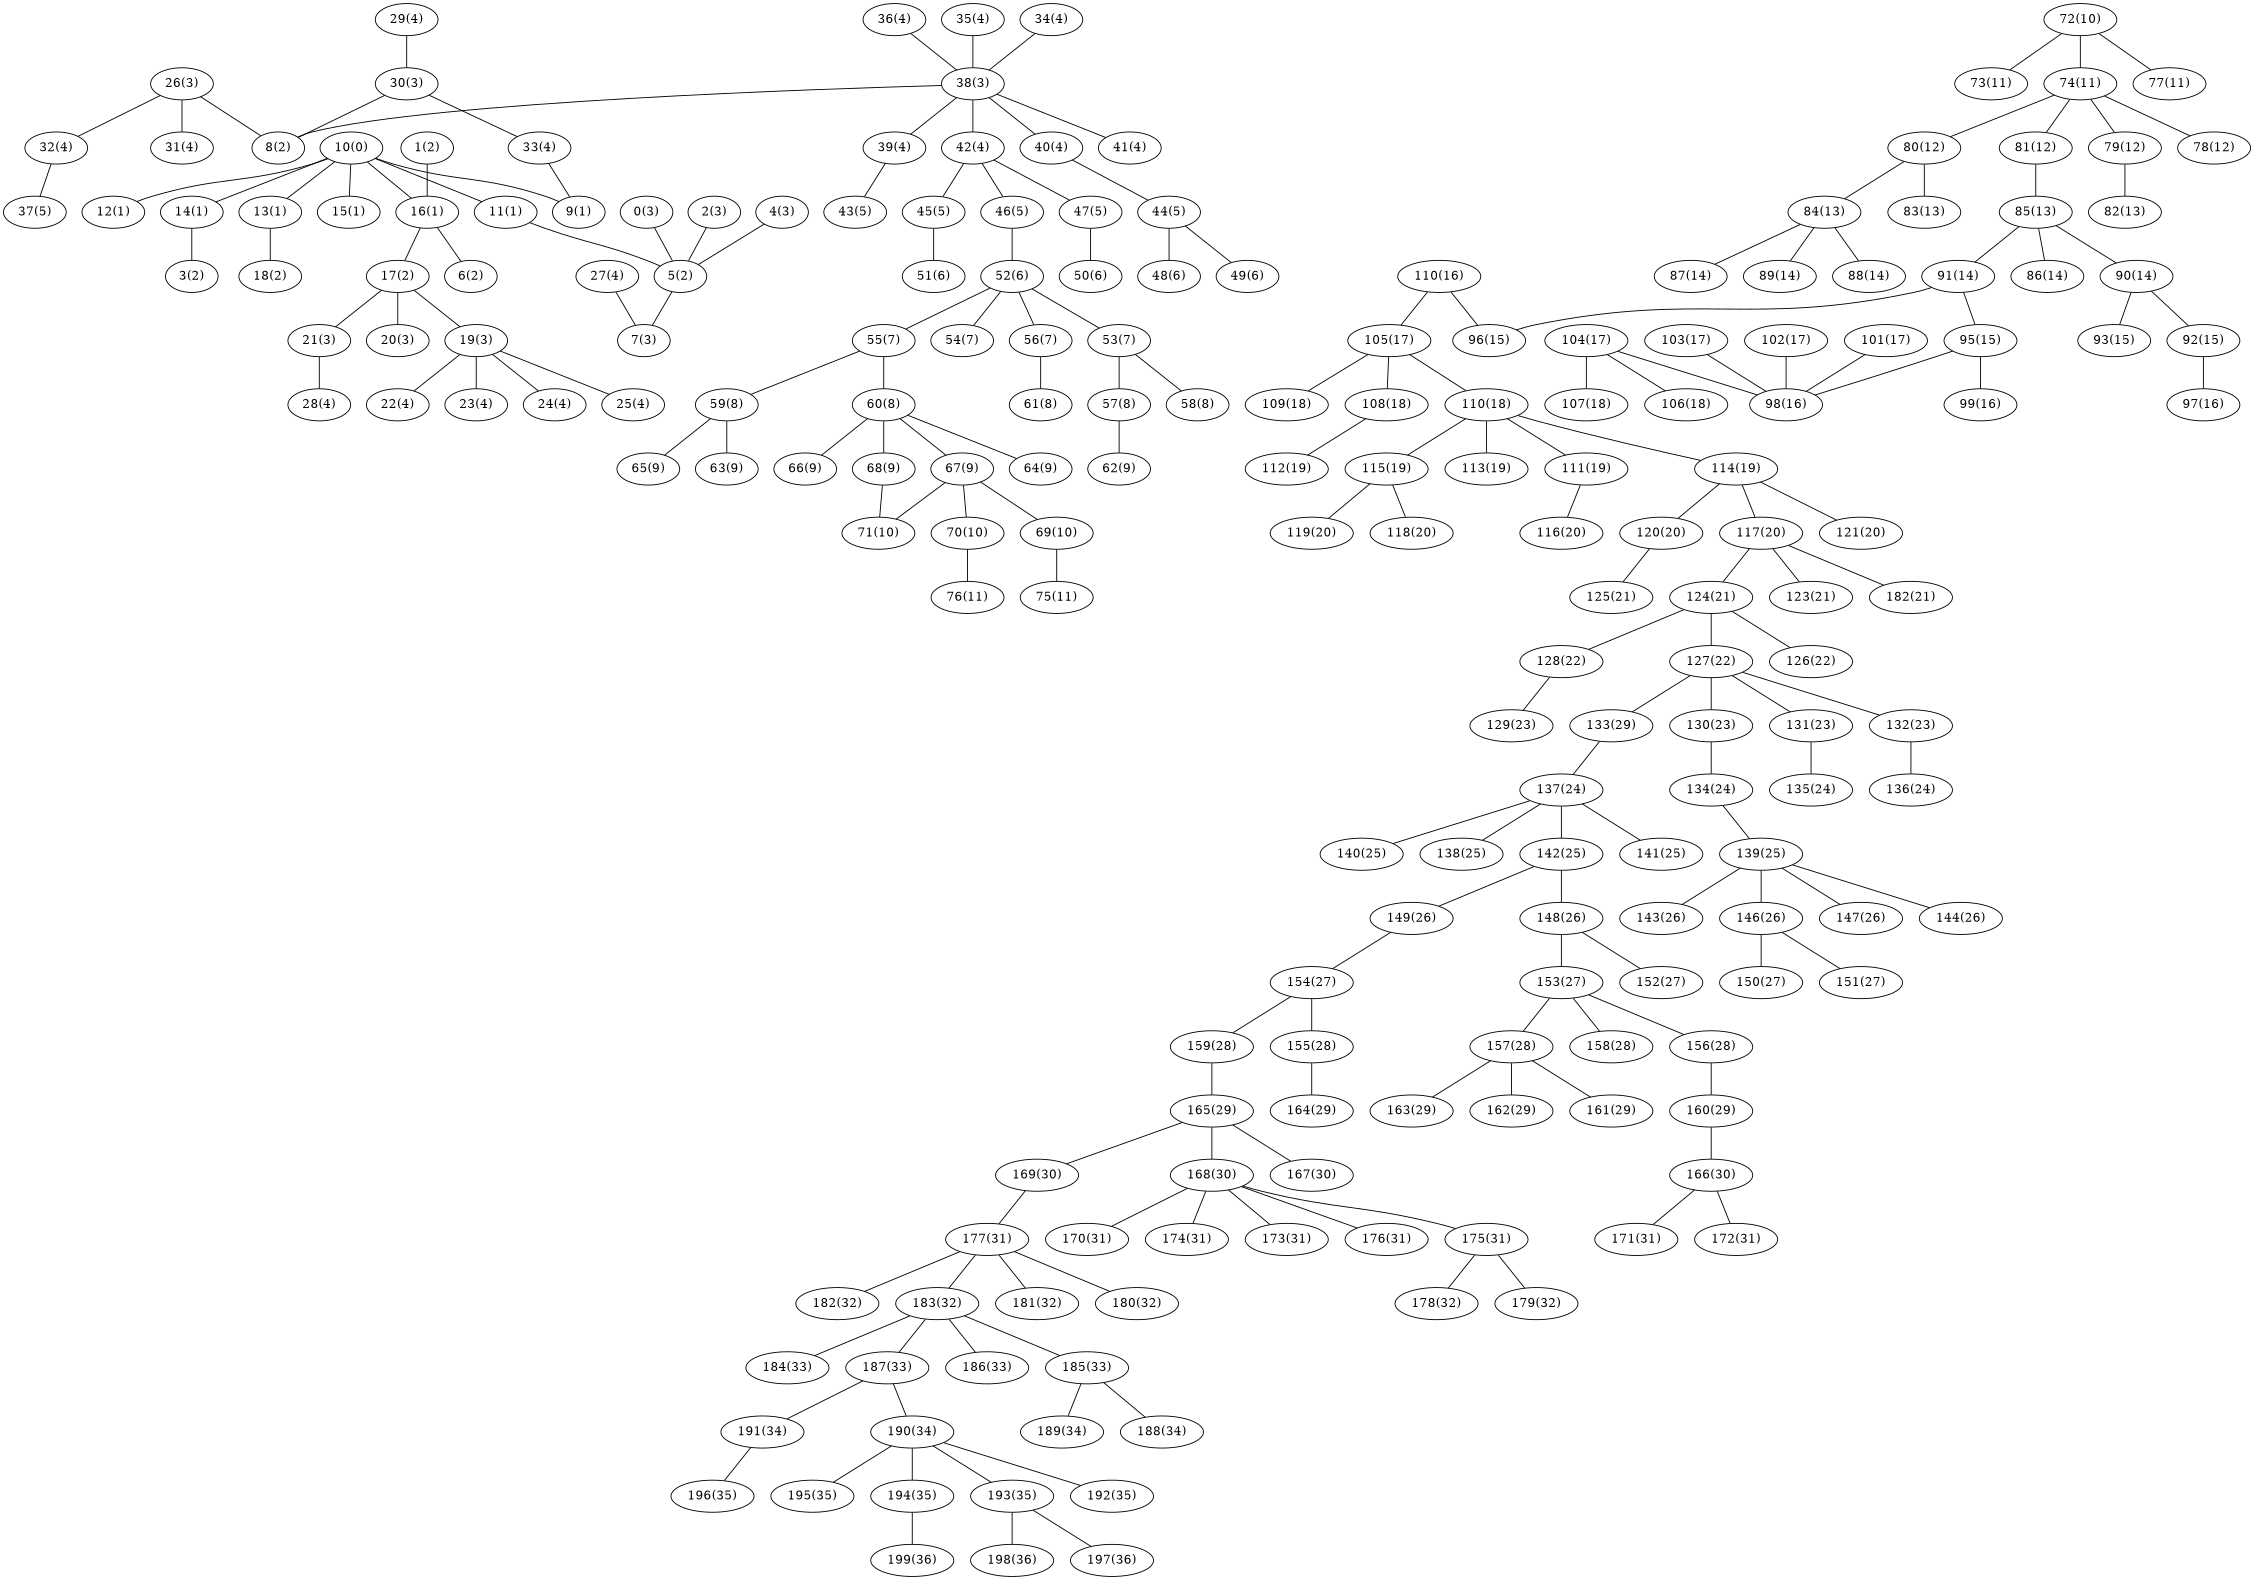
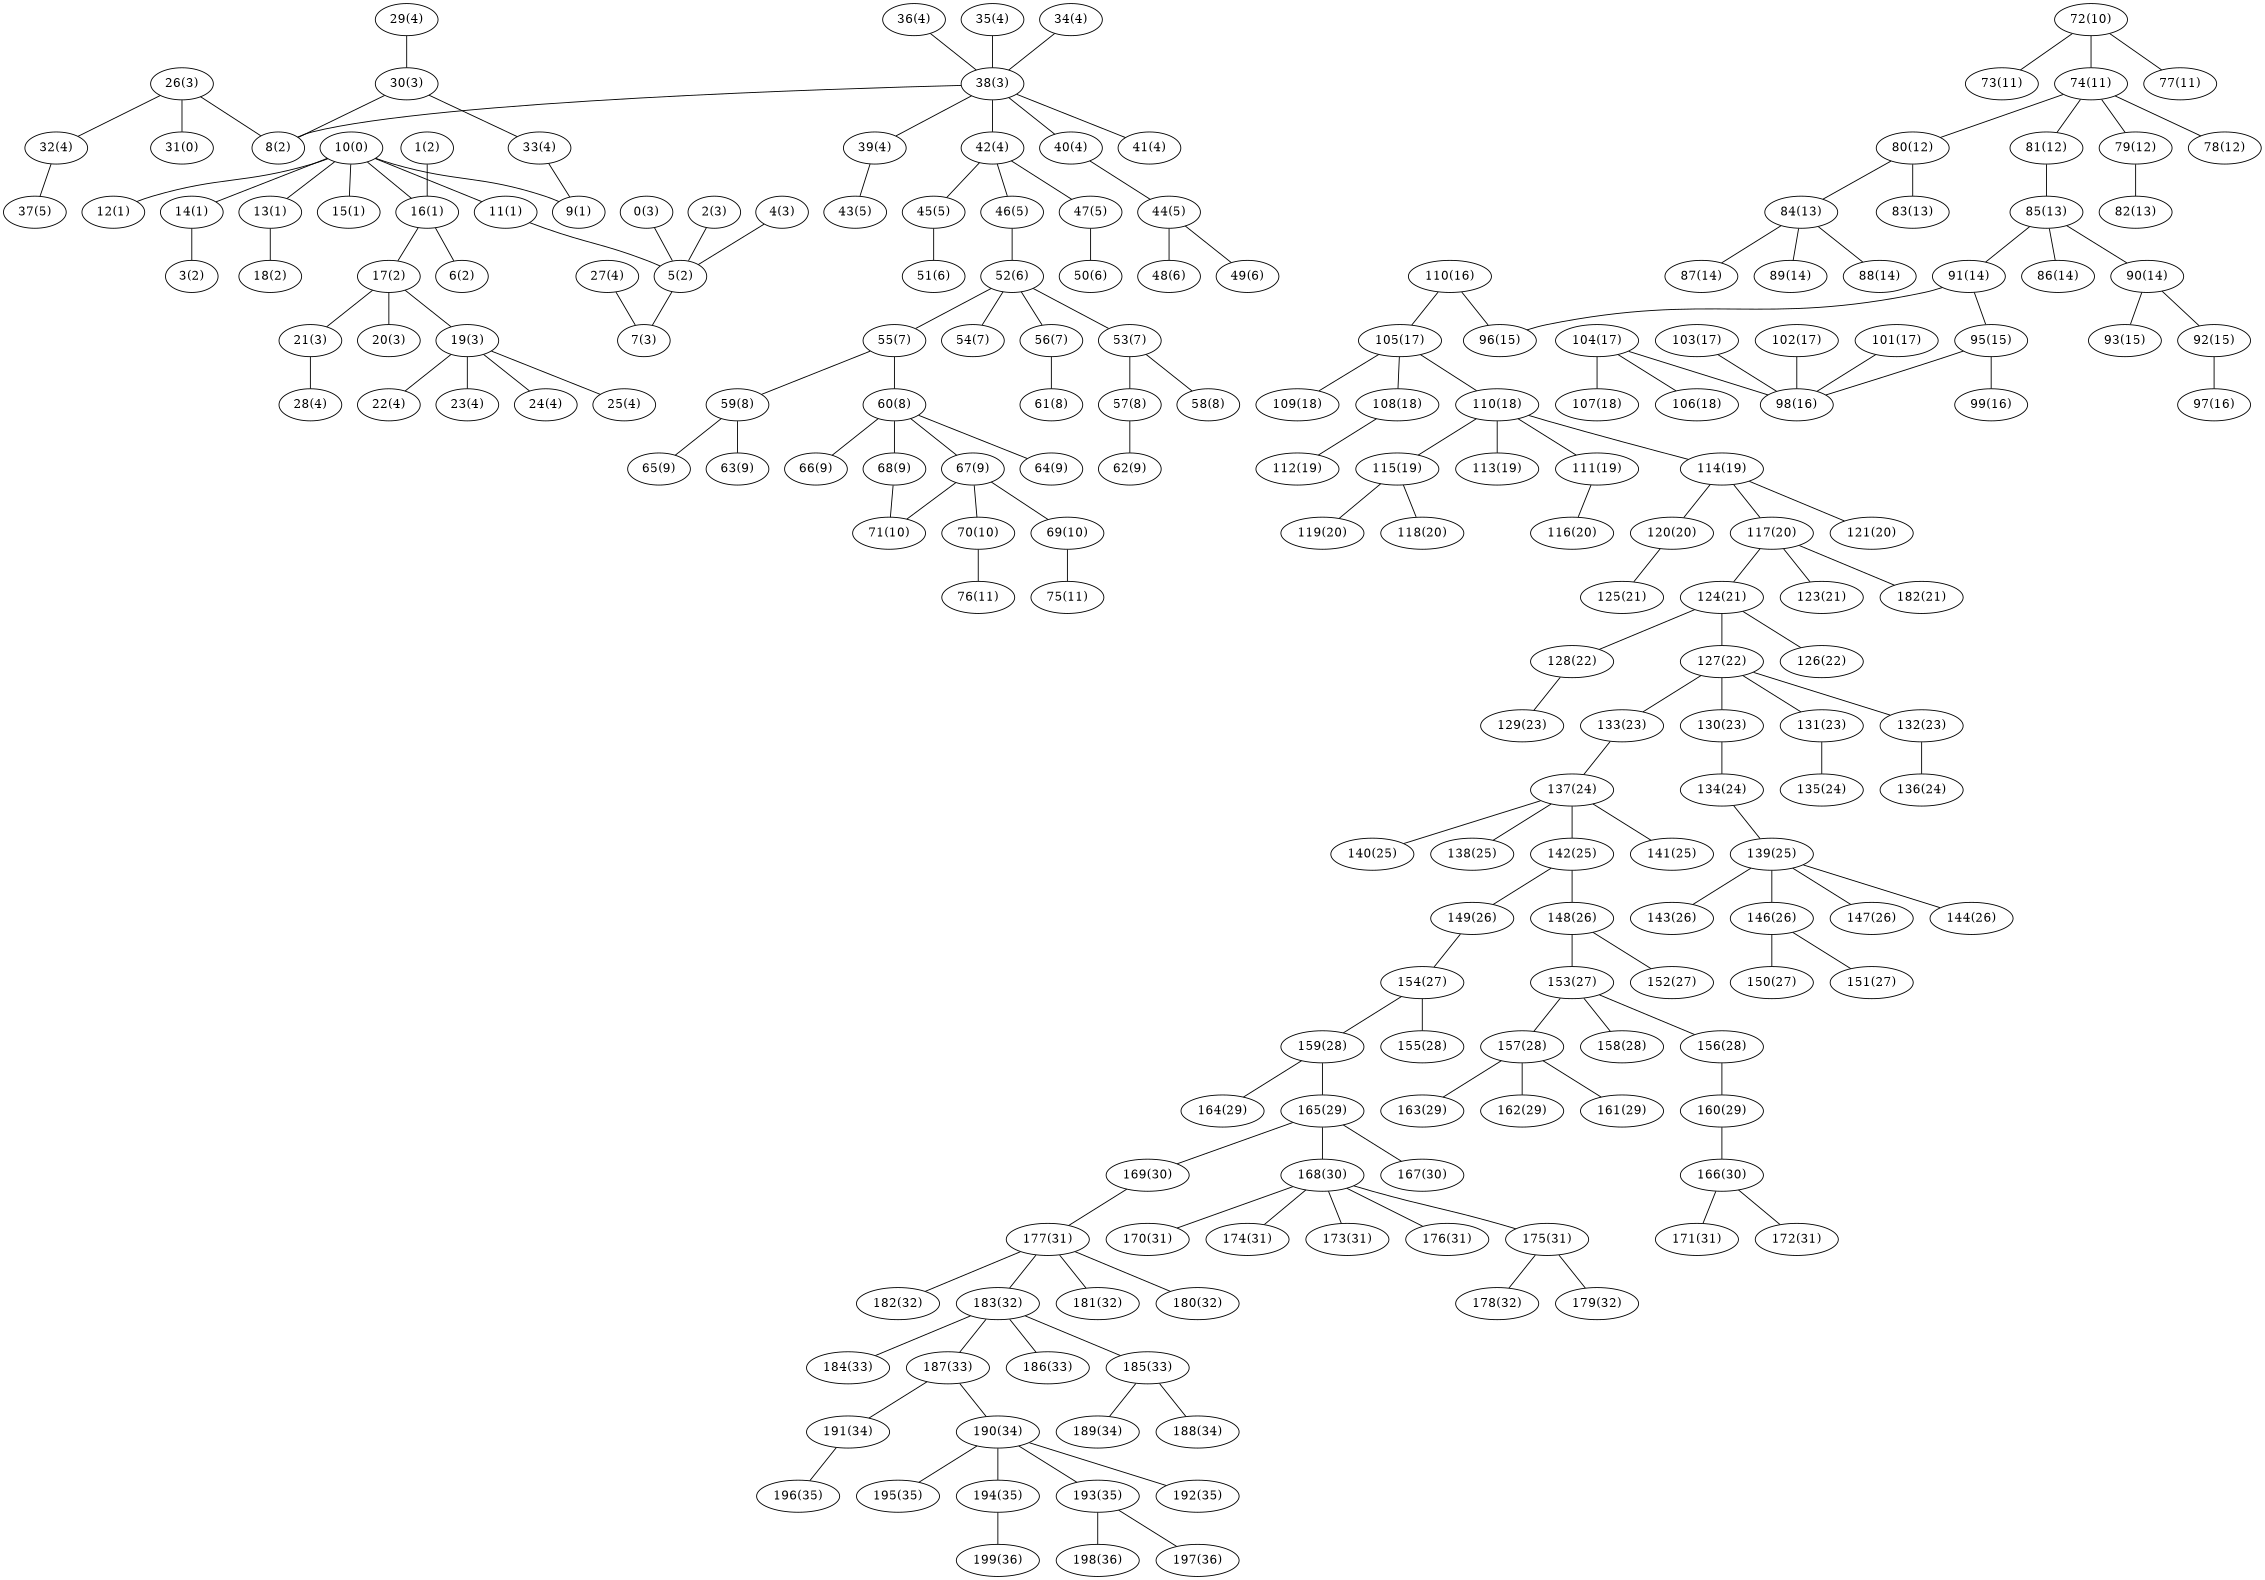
  graph {
    edge [weight=1]
    n1 [label="55(7)"]
    n2 [label="59(8)"]
    n3 [label="60(8)"]
    n4 [label="63(9)"]
    n5 [label="65(9)"]
    n6 [label="64(9)"]
    n7 [label="66(9)"]
    n8 [label="68(9)"]
    n9 [label="67(9)"]
    n10 [label="57(8)"]
    n11 [label="62(9)"]
    n12 [label="177(31)"]
    n13 [label="181(32)"]
    n14 [label="180(32)"]
    n15 [label="182(32)"]
    n16 [label="183(32)"]
    n17 [label="184(33)"]
    n18 [label="187(33)"]
    n19 [label="186(33)"]
    n20 [label="185(33)"]
    n21 [label="26(3)"]
    n22 [label="32(4)"]
    n23 [label="8(2)"]
-   n24 [label="31(4)"]
+   n24 [label="31(0)"]
    n25 [label="37(5)"]
    n26 [label="30(3)"]
    n27 [label="33(4)"]
    n28 [label="9(1)"]
    n29 [label="99(16)"]
    n30 [label="110(16)"]
    n31 [label="96(15)"]
    n32 [label="105(17)"]
    n33 [label="108(18)"]
    n34 [label="110(18)"]
    n35 [label="109(18)"]
    n36 [label="147(26)"]
    n37 [label="149(26)"]
    n38 [label="154(27)"]
    n39 [label="155(28)"]
    n40 [label="159(28)"]
    n41 [label="70(10)"]
    n42 [label="76(11)"]
    n43 [label="73(11)"]
    n44 [label="118(20)"]
    n45 [label="182(21)"]
    n46 [label="29(4)"]
    n47 [label="167(30)"]
    n48 [label="173(31)"]
    n49 [label="0(3)"]
    n50 [label="5(2)"]
    n51 [label="7(3)"]
    n52 [label="40(4)"]
    n53 [label="44(5)"]
    n54 [label="48(6)"]
    n55 [label="49(6)"]
    n56 [label="41(4)"]
    n57 [label="18(2)"]
    n58 [label="54(7)"]
    n59 [label="11(1)"]
    n60 [label="14(1)"]
    n61 [label="3(2)"]
    n62 [label="92(15)"]
    n63 [label="97(16)"]
    n64 [label="132(23)"]
    n65 [label="136(24)"]
-   n66 [label="133(29)"]
+   n66 [label="133(23)"]
    n67 [label="137(24)"]
    n68 [label="141(25)"]
    n69 [label="140(25)"]
    n70 [label="138(25)"]
    n71 [label="142(25)"]
    n72 [label="151(27)"]
    n73 [label="189(34)"]
    n74 [label="25(4)"]
    n75 [label="74(11)"]
    n76 [label="80(12)"]
    n77 [label="81(12)"]
    n78 [label="79(12)"]
    n79 [label="78(12)"]
    n80 [label="84(13)"]
    n81 [label="83(13)"]
    n82 [label="85(13)"]
    n83 [label="82(13)"]
    n84 [label="6(2)"]
    n85 [label="15(1)"]
    n86 [label="124(21)"]
    n87 [label="128(22)"]
    n88 [label="127(22)"]
    n89 [label="126(22)"]
    n90 [label="129(23)"]
    n91 [label="130(23)"]
    n92 [label="131(23)"]
    n93 [label="114(19)"]
    n94 [label="120(20)"]
    n95 [label="117(20)"]
    n96 [label="121(20)"]
    n97 [label="125(21)"]
    n98 [label="123(21)"]
    n99 [label="158(28)"]
    n100 [label="16(1)"]
    n101 [label="17(2)"]
    n102 [label="21(3)"]
    n103 [label="20(3)"]
    n104 [label="19(3)"]
    n105 [label="47(5)"]
    n106 [label="50(6)"]
    n107 [label="28(4)"]
    n108 [label="107(18)"]
    n109 [label="112(19)"]
    n110 [label="104(17)"]
    n111 [label="106(18)"]
    n112 [label="98(16)"]
    n113 [label="188(34)"]
    n114 [label="191(34)"]
    n115 [label="196(35)"]
    n116 [label="164(29)"]
    n117 [label="165(29)"]
    n118 [label="169(30)"]
    n119 [label="168(30)"]
    n120 [label="88(14)"]
    n121 [label="87(14)"]
    n122 [label="89(14)"]
    n123 [label="90(14)"]
    n124 [label="91(14)"]
    n125 [label="86(14)"]
    n126 [label="115(19)"]
    n127 [label="113(19)"]
    n128 [label="111(19)"]
    n129 [label="192(35)"]
    n130 [label="197(36)"]
    n131 [label="2(3)"]
    n132 [label="27(4)"]
    n133 [label="162(29)"]
    n134 [label="176(31)"]
    n135 [label="175(31)"]
    n136 [label="170(31)"]
    n137 [label="174(31)"]
    n138 [label="190(34)"]
    n139 [label="195(35)"]
    n140 [label="194(35)"]
    n141 [label="193(35)"]
    n142 [label="22(4)"]
    n143 [label="23(4)"]
    n144 [label="103(17)"]
    n145 [label="119(20)"]
    n146 [label="166(30)"]
    n147 [label="171(31)"]
    n148 [label="172(31)"]
    n149 [label="56(7)"]
    n150 [label="61(8)"]
    n151 [label="93(15)"]
    n152 [label="139(25)"]
    n153 [label="144(26)"]
    n154 [label="143(26)"]
    n155 [label="146(26)"]
    n156 [label="150(27)"]
    n157 [label="148(26)"]
    n158 [label="152(27)"]
    n159 [label="153(27)"]
    n160 [label="156(28)"]
    n161 [label="157(28)"]
    n162 [label="77(11)"]
    n163 [label="53(7)"]
    n164 [label="58(8)"]
    n165 [label="116(20)"]
    n166 [label="102(17)"]
    n167 [label="160(29)"]
    n168 [label="51(6)"]
    n169 [label="178(32)"]
    n170 [label="95(15)"]
    n171 [label="161(29)"]
    n172 [label="163(29)"]
    n173 [label="36(4)"]
    n174 [label="38(3)"]
    n175 [label="39(4)"]
    n176 [label="42(4)"]
    n177 [label="43(5)"]
    n178 [label="45(5)"]
    n179 [label="46(5)"]
    n180 [label="71(10)"]
    n181 [label="69(10)"]
    n182 [label="134(24)"]
    n183 [label="179(32)"]
    n184 [label="199(36)"]
    n185 [label="198(36)"]
    n186 [label="135(24)"]
    n187 [label="10(0)"]
    n188 [label="12(1)"]
    n189 [label="13(1)"]
    n190 [label="24(4)"]
    n191 [label="75(11)"]
    n192 [label="101(17)"]
    n193 [label="4(3)"]
    n194 [label="35(4)"]
    n195 [label="72(10)"]
    n196 [label="52(6)"]
    n197 [label="34(4)"]
    n198 [label="1(2)"]
    n1 -- n2
    n1 -- n3
    n2 -- n4
    n2 -- n5
    n3 -- n6
    n3 -- n7
    n3 -- n8
    n3 -- n9
    n8 -- n180
    n9 -- n41
    n9 -- n180
    n9 -- n181
    n10 -- n11
    n12 -- n13
    n12 -- n14
    n12 -- n15
    n12 -- n16
    n16 -- n17
    n16 -- n18
    n16 -- n19
    n16 -- n20
    n18 -- n114
    n18 -- n138
    n20 -- n73
    n20 -- n113
    n21 -- n22
    n21 -- n23
    n21 -- n24
    n22 -- n25
    n26 -- n23
    n26 -- n27
    n27 -- n28
    n30 -- n31
    n30 -- n32
    n32 -- n33
    n32 -- n34
    n32 -- n35
    n33 -- n109
    n34 -- n93
    n34 -- n126
    n34 -- n127
    n34 -- n128
    n37 -- n38
    n38 -- n39
    n38 -- n40
-   n39 -- n116
+   n40 -- n116
    n40 -- n117
    n41 -- n42
    n46 -- n26
    n49 -- n50
    n50 -- n51
    n52 -- n53
    n53 -- n54
    n53 -- n55
    n59 -- n50
    n60 -- n61
    n62 -- n63
    n64 -- n65
    n66 -- n67
    n67 -- n68
    n67 -- n69
    n67 -- n70
    n67 -- n71
    n71 -- n37
    n71 -- n157
    n75 -- n76
    n75 -- n77
    n75 -- n78
    n75 -- n79
    n76 -- n80
    n76 -- n81
    n77 -- n82
    n78 -- n83
    n80 -- n120
    n80 -- n121
    n80 -- n122
    n82 -- n123
    n82 -- n124
    n82 -- n125
    n86 -- n87
    n86 -- n88
    n86 -- n89
    n87 -- n90
    n88 -- n64
    n88 -- n66
    n88 -- n91
    n88 -- n92
    n91 -- n182
    n92 -- n186
    n93 -- n94
    n93 -- n95
    n93 -- n96
    n94 -- n97
    n95 -- n45
    n95 -- n86
    n95 -- n98
    n100 -- n84
    n100 -- n101
    n101 -- n102
    n101 -- n103
    n101 -- n104
    n102 -- n107
    n104 -- n74
    n104 -- n142
    n104 -- n143
    n104 -- n190
    n105 -- n106
    n110 -- n108
    n110 -- n111
    n110 -- n112
    n114 -- n115
    n117 -- n47
    n117 -- n118
    n117 -- n119
    n118 -- n12
    n119 -- n48
    n119 -- n134
    n119 -- n135
    n119 -- n136
    n119 -- n137
    n123 -- n62
    n123 -- n151
    n124 -- n31
    n124 -- n170
    n126 -- n44
    n126 -- n145
    n128 -- n165
    n131 -- n50
    n132 -- n51
    n135 -- n169
    n135 -- n183
    n138 -- n129
    n138 -- n139
    n138 -- n140
    n138 -- n141
    n140 -- n184
    n141 -- n130
    n141 -- n185
    n144 -- n112
    n146 -- n147
    n146 -- n148
    n149 -- n150
    n152 -- n36
    n152 -- n153
    n152 -- n154
    n152 -- n155
    n155 -- n72
    n155 -- n156
    n157 -- n158
    n157 -- n159
    n159 -- n99
    n159 -- n160
    n159 -- n161
    n160 -- n167
    n161 -- n133
    n161 -- n171
    n161 -- n172
    n163 -- n10
    n163 -- n164
    n166 -- n112
    n167 -- n146
    n170 -- n29
    n170 -- n112
    n173 -- n174
    n174 -- n23
    n174 -- n52
    n174 -- n56
    n174 -- n175
    n174 -- n176
    n175 -- n177
    n176 -- n105
    n176 -- n178
    n176 -- n179
    n178 -- n168
    n179 -- n196
    n181 -- n191
    n182 -- n152
    n187 -- n28
    n187 -- n59
    n187 -- n60
    n187 -- n85
    n187 -- n100
    n187 -- n188
    n187 -- n189
    n189 -- n57
    n192 -- n112
    n193 -- n50
    n194 -- n174
    n195 -- n43
    n195 -- n75
    n195 -- n162
    n196 -- n1
    n196 -- n58
    n196 -- n149
    n196 -- n163
    n197 -- n174
    n198 -- n100
  }
